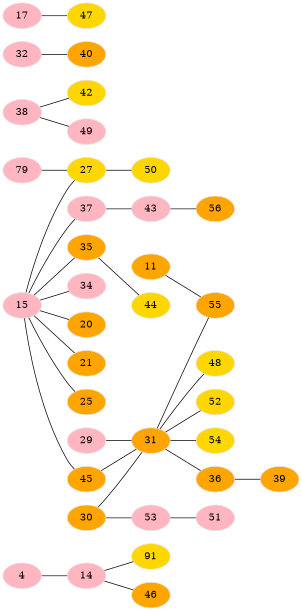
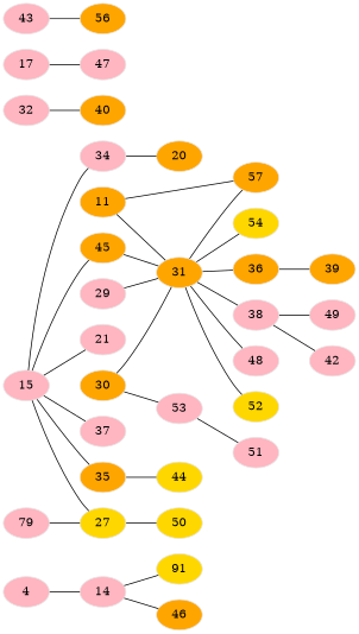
  graph {
    rankdir=LR
    node [color=gray90 fillcolor=lightpink style=filled]
    14 [super="+3"]
    n2 [fillcolor=gold label=91]
    46 [fillcolor=orange]
    4
    31 [fillcolor=orange super="+16"]
    36 [fillcolor=orange]
    38 [super="+24"]
-   48 [fillcolor=gold]
+   48
    52 [fillcolor=gold]
    54 [fillcolor=gold]
-   55 [fillcolor=orange]
+   55 [fillcolor=orange label=57]
    11 [fillcolor=orange]
    40 [fillcolor=orange]
    32
    17 [super="+12"]
-   47 [fillcolor=gold]
+   47
    34 [super="+1"]
    15 [super="+13"]
    20 [fillcolor=orange]
-   21 [fillcolor=orange]
-   25 [fillcolor=orange]
+   21
    27 [fillcolor=gold super="+18"]
    35 [fillcolor=orange super="+23+22+26"]
    37
    45 [fillcolor=orange]
    50 [fillcolor=gold]
    44 [fillcolor=gold]
    43
    n29 [label=79]
    29
    30 [fillcolor=orange]
    53
    51
    39 [fillcolor=orange]
-   42 [fillcolor=gold]
+   42
    49
    56 [fillcolor=orange]
    14 -- n2
    14 -- 46
    4 -- 14
    31 -- 36
+   31 -- 38
    31 -- 48
    31 -- 52
    31 -- 54
    31 -- 55
    36 -- 39
    38 -- 42
    38 -- 49
+   11 -- 31
    11 -- 55
    32 -- 40
    17 -- 47
    15 -- 34
-   15 -- 20
+   34 -- 20
    15 -- 21
-   15 -- 25
    15 -- 27
    15 -- 35
    15 -- 37
    15 -- 45
    27 -- 50
    35 -- 44
-   37 -- 43
    45 -- 31
    43 -- 56
    n29 -- 27
    29 -- 31
    30 -- 31
    30 -- 53
    53 -- 51
  }
